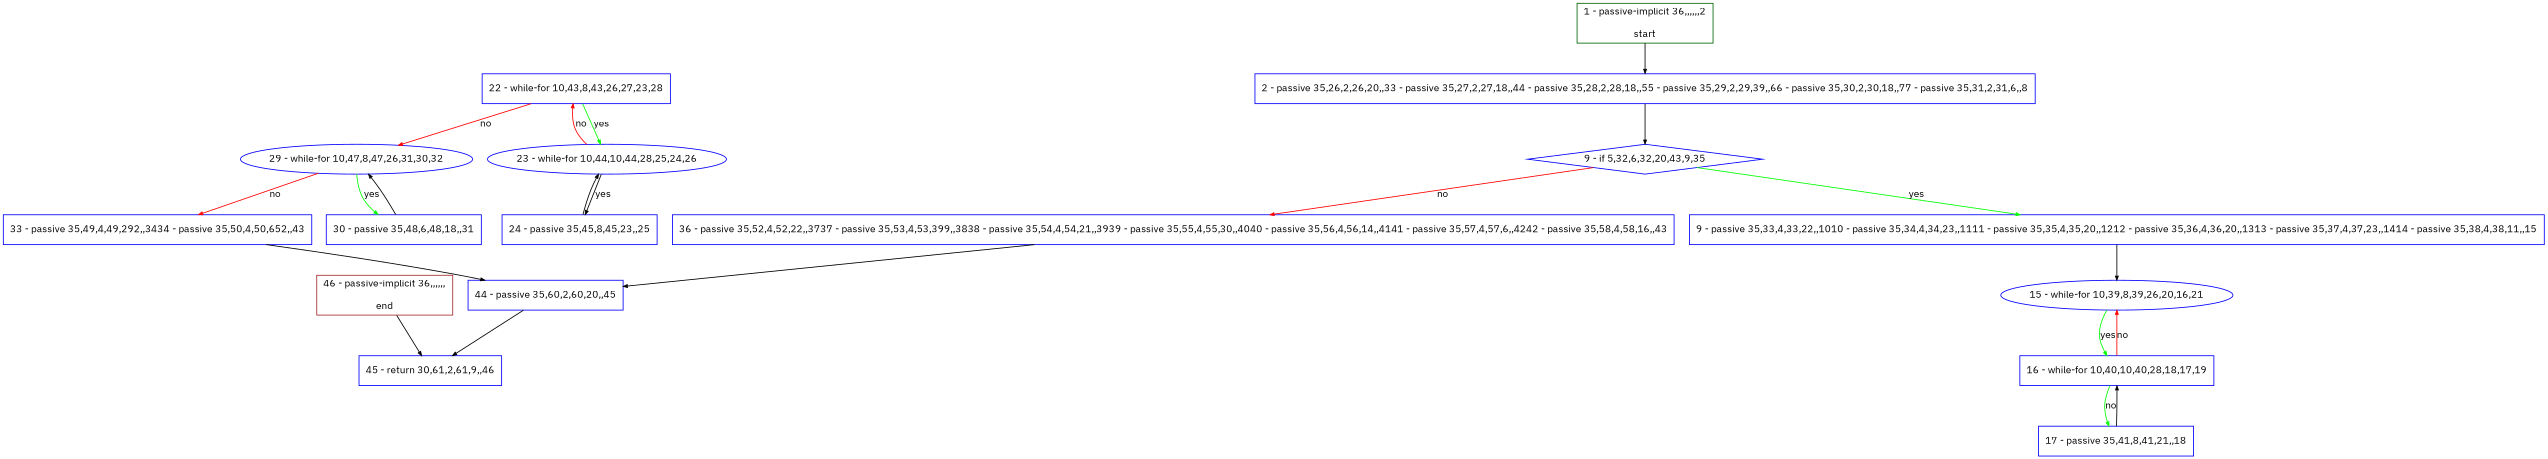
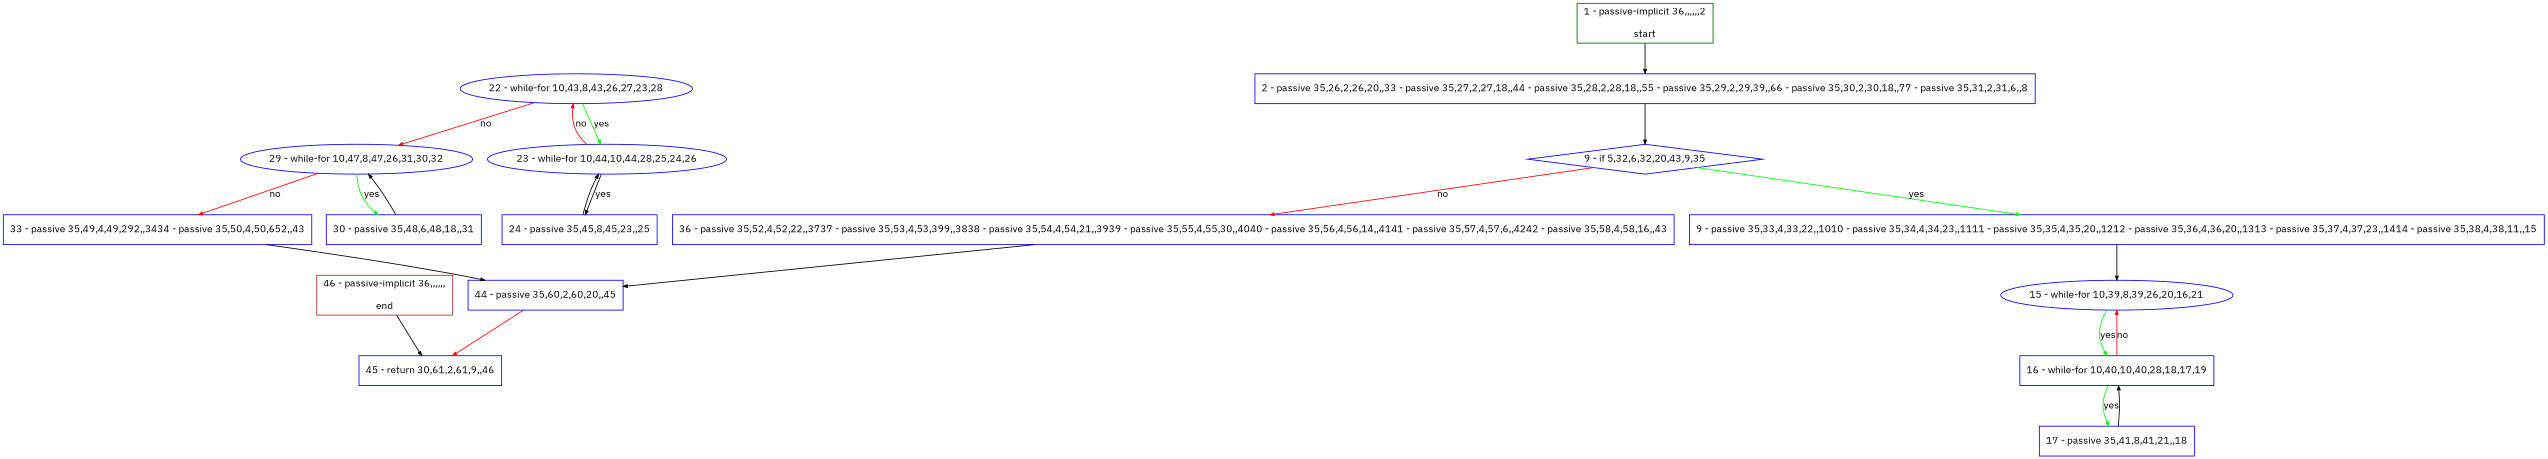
  digraph {
    bgcolor=white
    compound=true
    fillcolor="#FFFFCC"
    fontname="IBM Plex Sans"
    fontsize=12
    pack=true
    packmode=clust
    style="rounded,filled"
    node [color="#0000ff" compound=true fillcolor="#ffffff" fixedsize=false fontname="IBM Plex Sans" fontsize=12 node_initialized=no shape=box style=filled]
    edge [arrowhead=normal arrowsize=0.5 arrowtail=none color="#000000" compound=true dir=forward fontcolor=black fontname="IBM Plex Sans" fontsize=12]
    n1 [label="2 - passive 35,26,2,26,20,,33 - passive 35,27,2,27,18,,44 - passive 35,28,2,28,18,,55 - passive 35,29,2,29,39,,66 - passive 35,30,2,30,18,,77 - passive 35,31,2,31,6,,8"]
    n2 [label="9 - if 5,32,6,32,20,43,9,35" shape=diamond]
    n3 [label="9 - passive 35,33,4,33,22,,1010 - passive 35,34,4,34,23,,1111 - passive 35,35,4,35,20,,1212 - passive 35,36,4,36,20,,1313 - passive 35,37,4,37,23,,1414 - passive 35,38,4,38,11,,15"]
    n4 [label="36 - passive 35,52,4,52,22,,3737 - passive 35,53,4,53,399,,3838 - passive 35,54,4,54,21,,3939 - passive 35,55,4,55,30,,4040 - passive 35,56,4,56,14,,4141 - passive 35,57,4,57,6,,4242 - passive 35,58,4,58,16,,43"]
    n5 [color="#006400" label="1 - passive-implicit 36,,,,,,2\n\nstart"]
    n6 [label="15 - while-for 10,39,8,39,26,20,16,21" shape=oval]
    n7 [label="44 - passive 35,60,2,60,20,,45"]
    n8 [label="16 - while-for 10,40,10,40,28,18,17,19"]
    n9 [label="45 - return 30,61,2,61,9,,46"]
    n10 [label="17 - passive 35,41,8,41,21,,18"]
-   n11 [label="22 - while-for 10,43,8,43,26,27,23,28"]
+   n11 [label="22 - while-for 10,43,8,43,26,27,23,28" shape=oval]
    n12 [label="23 - while-for 10,44,10,44,28,25,24,26" shape=oval]
    n13 [label="29 - while-for 10,47,8,47,26,31,30,32" shape=oval]
    n14 [label="24 - passive 35,45,8,45,23,,25"]
    n15 [label="30 - passive 35,48,6,48,18,,31"]
    n16 [label="33 - passive 35,49,4,49,292,,3434 - passive 35,50,4,50,652,,43"]
    n17 [color="#a52a2a" label="46 - passive-implicit 36,,,,,,\n\nend"]
    n1 -> n2
    n2 -> n3 [color="#00ff00" label=yes]
    n2 -> n4 [color="#ff0000" label=no]
    n3 -> n6
    n4 -> n7
    n5 -> n1
    n6 -> n8 [color="#00ff00" label=yes]
-   n7 -> n9
+   n7 -> n9 [color="#ff0000"]
    n8 -> n6 [color="#ff0000" label=no]
-   n8 -> n10 [color="#00ff00" label=no]
+   n8 -> n10 [color="#00ff00" label=yes]
    n10 -> n8
    n11 -> n12 [color="#00ff00" label=yes]
    n11 -> n13 [color="#ff0000" label=no]
    n12 -> n11 [color="#ff0000" label=no]
    n12 -> n14 [label=yes]
    n13 -> n15 [color="#00ff00" label=yes]
    n13 -> n16 [color="#ff0000" label=no]
    n14 -> n12
    n15 -> n13
    n16 -> n7
    n17 -> n9
  }
